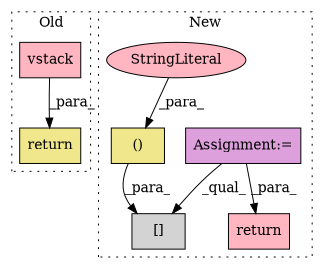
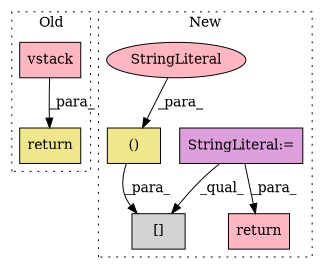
  digraph {
    node [a=41 l=7 shape=box style=filled fillcolor=lightpink]
    n1 [a=32 l="7,1" label=vstack s="1214,1343"]
    n2 [label=return s=1201 fillcolor=khaki]
    n3 [label=return s=1636]
-   n4 [a=7 l=1 label="Assignment:=" s=1297 fillcolor=plum]
+   n4 [a=7 l=1 label="StringLiteral:=" s=1297 fillcolor=plum]
    n5 [a=2 l="8,2" label="[]" s="1355,1441" fillcolor=lightgrey]
    n6 [a=106 l=78 label="()" s=1363 fillcolor=khaki]
    n7 [a=45 l=16 label=StringLiteral s=1425 shape=ellipse]
    subgraph cluster_1 {
      label=Old
      style=dotted
      n1
      n2
    }
    subgraph cluster_2 {
      label=New
      style=dotted
      n3
      n4
      n5
      n6
      n7
    }
    n1 -> n2 [label=_para_]
    n4 -> n3 [label=_para_]
    n4 -> n5 [label=_qual_]
    n6 -> n5 [label=_para_]
    n7 -> n6 [label=_para_]
  }
